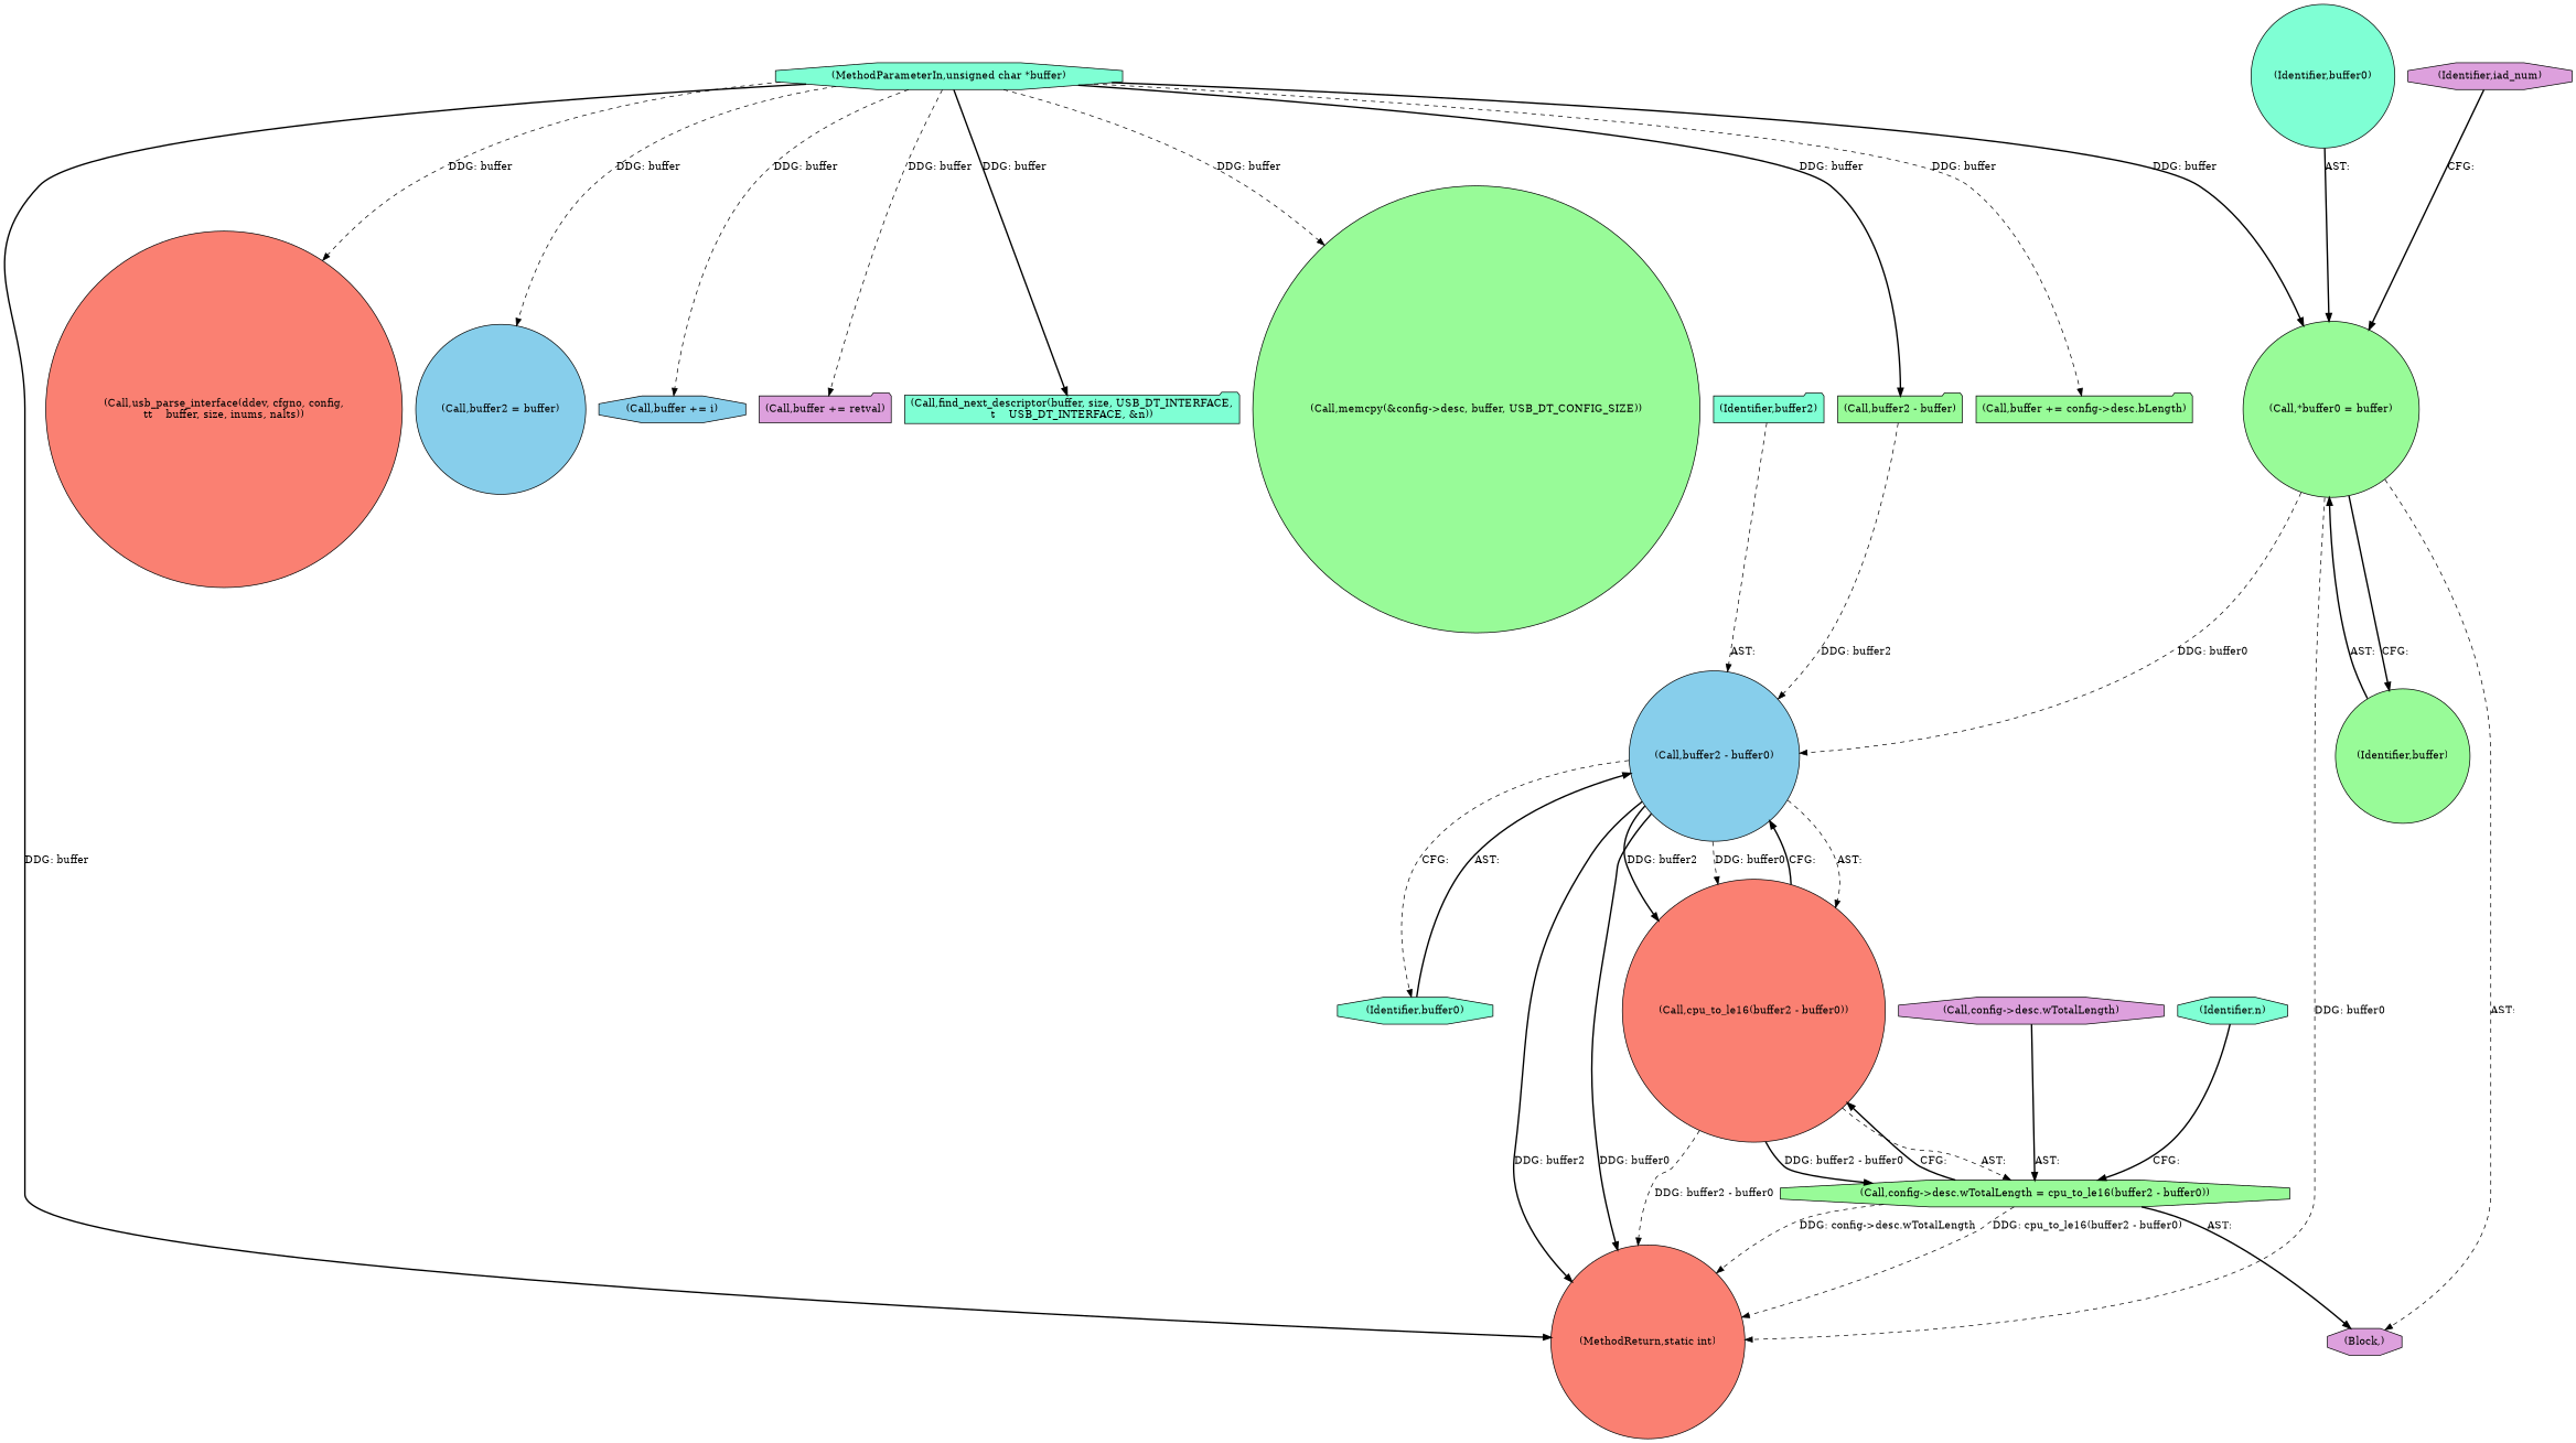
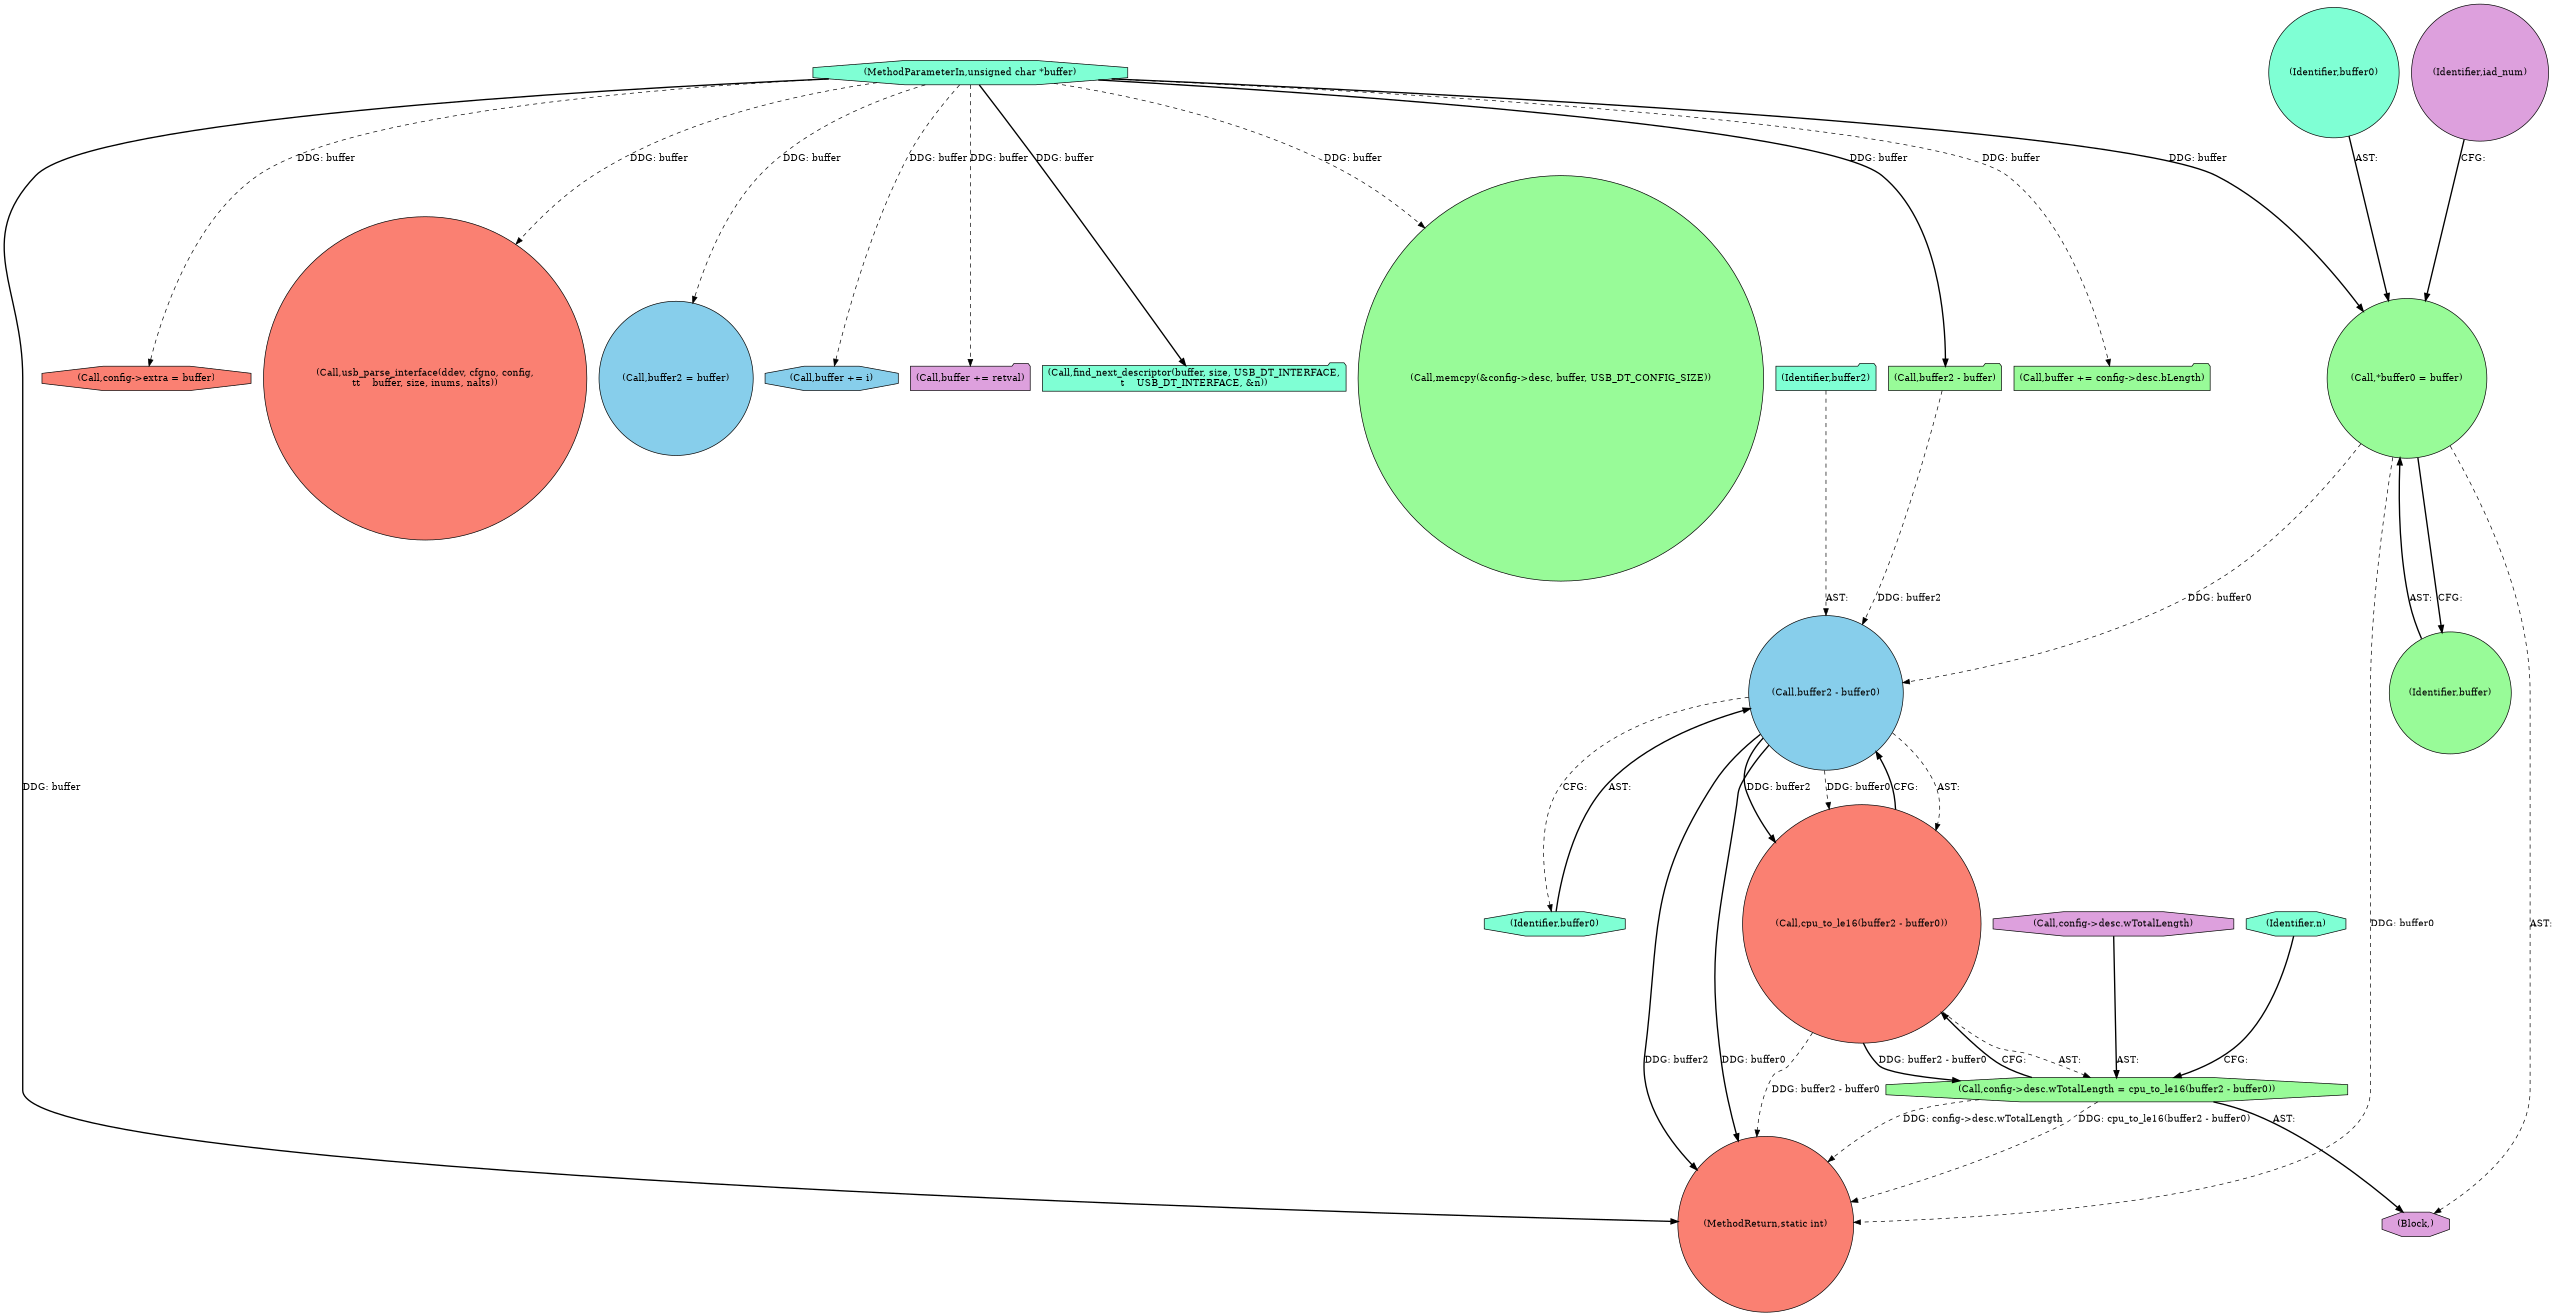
  digraph {
    node [fillcolor=palegreen shape=circle style=filled]
    edge [style=dashed]
    n1 [label="(Call,*buffer0 = buffer)"]
    n2 [fillcolor=skyblue label="(Call,buffer2 - buffer0)"]
    n3 [label="(Identifier,buffer)"]
    n4 [fillcolor=plum label="(Block,)" shape=octagon]
    n5 [fillcolor=salmon label="(MethodReturn,static int)"]
    n6 [fillcolor=salmon label="(Call,cpu_to_le16(buffer2 - buffer0))"]
    n7 [fillcolor=aquamarine label="(Identifier,buffer0)" shape=octagon]
    n8 [fillcolor=aquamarine label="(MethodParameterIn,unsigned char *buffer)" shape=octagon]
    n9 [label="(Call,buffer += config->desc.bLength)" shape=folder]
+   n10 [fillcolor=salmon label="(Call,config->extra = buffer)" shape=octagon]
    n11 [fillcolor=salmon label="(Call,usb_parse_interface(ddev, cfgno, config,\n\t\t    buffer, size, inums, nalts))"]
    n12 [fillcolor=skyblue label="(Call,buffer2 = buffer)"]
    n13 [fillcolor=skyblue label="(Call,buffer += i)" shape=octagon]
    n14 [fillcolor=plum label="(Call,buffer += retval)" shape=folder]
    n15 [label="(Call,buffer2 - buffer)" shape=folder]
    n16 [fillcolor=aquamarine label="(Call,find_next_descriptor(buffer, size, USB_DT_INTERFACE,\n\t    USB_DT_INTERFACE, &n))" shape=folder]
    n17 [label="(Call,memcpy(&config->desc, buffer, USB_DT_CONFIG_SIZE))"]
    n18 [label="(Call,config->desc.wTotalLength = cpu_to_le16(buffer2 - buffer0))" shape=octagon]
    n19 [fillcolor=aquamarine label="(Identifier,buffer2)" shape=folder]
    n20 [fillcolor=aquamarine label="(Identifier,buffer0)"]
-   n21 [fillcolor=plum label="(Identifier,iad_num)" shape=octagon]
+   n21 [fillcolor=plum label="(Identifier,iad_num)"]
    n22 [fillcolor=aquamarine label="(Identifier,n)" shape=octagon]
    n23 [fillcolor=plum label="(Call,config->desc.wTotalLength)" shape=octagon]
    n1 -> n2 [label="DDG: buffer0"]
    n1 -> n3 [label="CFG: " style=bold]
    n1 -> n4 [label="AST: "]
    n1 -> n5 [label="DDG: buffer0"]
    n2 -> n5 [label="DDG: buffer2" style=bold]
    n2 -> n5 [label="DDG: buffer0" style=bold]
    n2 -> n6 [label="AST: "]
    n2 -> n6 [label="DDG: buffer2" style=bold]
    n2 -> n6 [label="DDG: buffer0"]
    n2 -> n7 [label="CFG: "]
    n3 -> n1 [label="AST: " style=bold]
    n6 -> n2 [label="CFG: " style=bold]
    n6 -> n5 [label="DDG: buffer2 - buffer0"]
    n6 -> n18 [label="AST: "]
    n6 -> n18 [label="DDG: buffer2 - buffer0" style=bold]
    n7 -> n2 [label="AST: " style=bold]
    n8 -> n1 [label="DDG: buffer" style=bold]
    n8 -> n5 [label="DDG: buffer" style=bold]
    n8 -> n9 [label="DDG: buffer"]
+   n8 -> n10 [label="DDG: buffer"]
    n8 -> n11 [label="DDG: buffer"]
    n8 -> n12 [label="DDG: buffer"]
    n8 -> n13 [label="DDG: buffer"]
    n8 -> n14 [label="DDG: buffer"]
    n8 -> n15 [label="DDG: buffer" style=bold]
    n8 -> n16 [label="DDG: buffer" style=bold]
    n8 -> n17 [label="DDG: buffer"]
    n15 -> n2 [label="DDG: buffer2"]
    n18 -> n4 [label="AST: " style=bold]
    n18 -> n5 [label="DDG: config->desc.wTotalLength"]
    n18 -> n5 [label="DDG: cpu_to_le16(buffer2 - buffer0)"]
    n18 -> n6 [label="CFG: " style=bold]
    n19 -> n2 [label="AST: "]
    n20 -> n1 [label="AST: " style=bold]
    n21 -> n1 [label="CFG: " style=bold]
    n22 -> n18 [label="CFG: " style=bold]
    n23 -> n18 [label="AST: " style=bold]
  }
